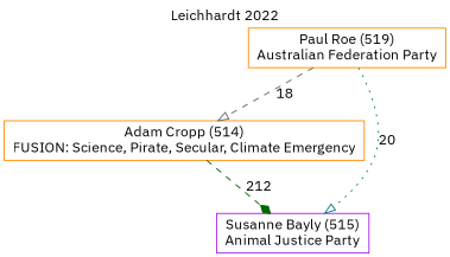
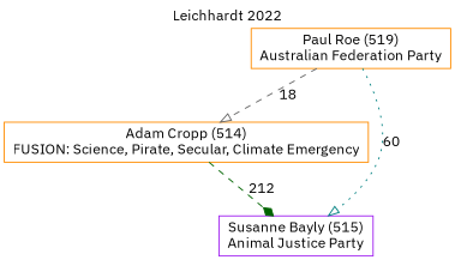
  digraph {
    label="Leichhardt 2022"
    labelloc=t
    mclimit=10
    fontname="IBM Plex Sans"
    node [shape=box color=darkorange fontname="IBM Plex Sans"]
    edge [style=dashed arrowhead=onormal fontname="IBM Plex Sans"]
    n1 [label="Paul Roe (519)\nAustralian Federation Party"]
    n2 [label="Adam Cropp (514)\nFUSION: Science, Pirate, Secular, Climate Emergency"]
    n3 [label="Susanne Bayly (515)\nAnimal Justice Party" color=purple]
    n1 -> n2 [label=18 color=gray40]
-   n1 -> n3 [label=20 color=teal style=dotted]
+   n1 -> n3 [label=60 color=teal style=dotted]
    n2 -> n3 [label=212 color=darkgreen arrowhead=diamond]
  }
